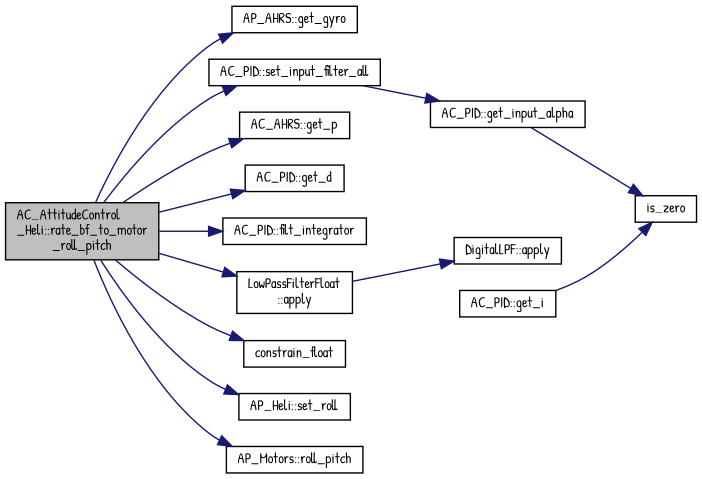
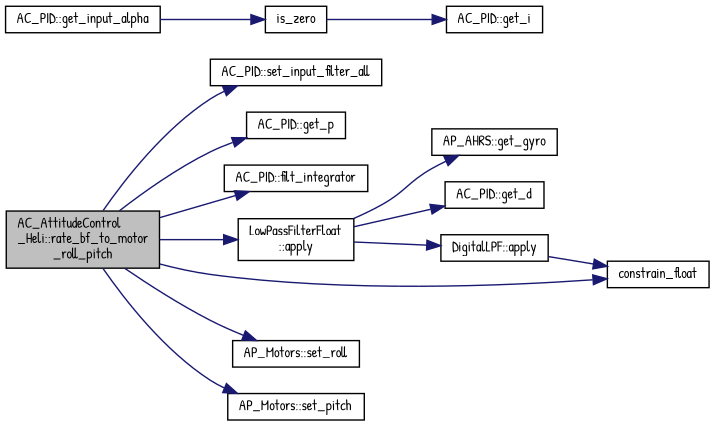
  digraph {
    fontname="Patrick Hand"
    rankdir=LR
    node [color=black fillcolor=white fontname="Patrick Hand" fontsize=10 shape=record style=filled]
    edge [color=midnightblue fontname="Patrick Hand" fontsize=10 labelfontname=Helvetica labelfontsize=10 style=solid]
    n1 [fillcolor=grey75 fontcolor=black height=0.2 label="AC_AttitudeControl\l_Heli::rate_bf_to_motor\l_roll_pitch" width=0.4]
    n2 [height=0.2 label="AP_AHRS::get_gyro" width=0.4]
    n3 [height=0.2 label="AC_PID::set_input_filter_all" width=0.4]
-   n4 [height=0.2 label="AC_AHRS::get_p" width=0.4]
+   n4 [height=0.2 label="AC_PID::get_p" width=0.4]
    n5 [height=0.2 label="AC_PID::get_d" width=0.4]
    n6 [height=0.2 label="AC_PID::filt_integrator" width=0.4]
    n7 [height=0.2 label="LowPassFilterFloat\l::apply" width=0.4]
    n8 [height=0.2 label=constrain_float width=0.4]
-   n9 [height=0.2 label="AP_Heli::set_roll" width=0.4]
-   n10 [height=0.2 label="AP_Motors::roll_pitch" width=0.4]
+   n9 [height=0.2 label="AP_Motors::set_roll" width=0.4]
+   n10 [height=0.2 label="AP_Motors::set_pitch" width=0.4]
    n11 [height=0.2 label="AC_PID::get_input_alpha" width=0.4]
    n12 [height=0.2 label="AC_PID::get_i" width=0.4]
    n13 [height=0.2 label=is_zero width=0.4]
    n14 [height=0.2 label="DigitalLPF::apply" width=0.4]
-   n1 -> n2
+   n7 -> n2
    n1 -> n3
    n1 -> n4
-   n1 -> n5
+   n7 -> n5
    n1 -> n6
    n1 -> n7
    n1 -> n8
    n1 -> n9
    n1 -> n10
-   n3 -> n11
    n7 -> n14
    n11 -> n13
-   n12 -> n13
+   n13 -> n12
+   n14 -> n8
  }
